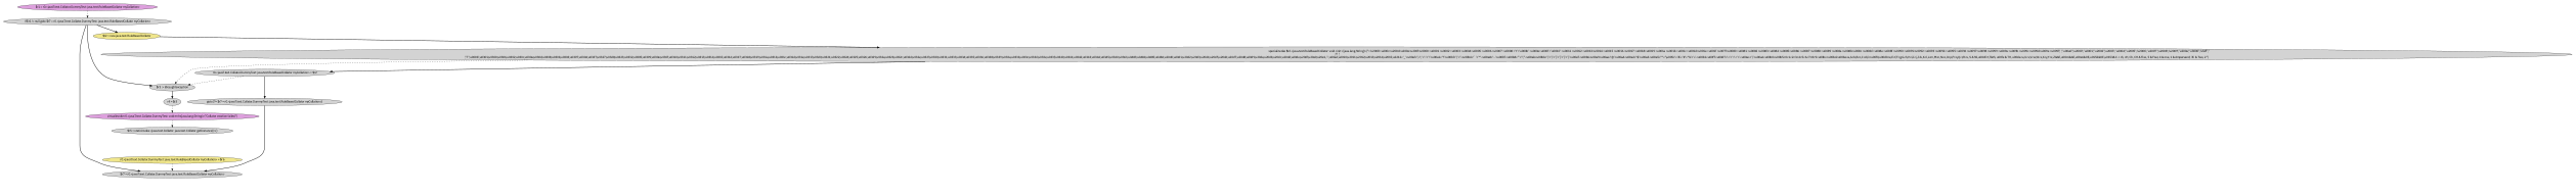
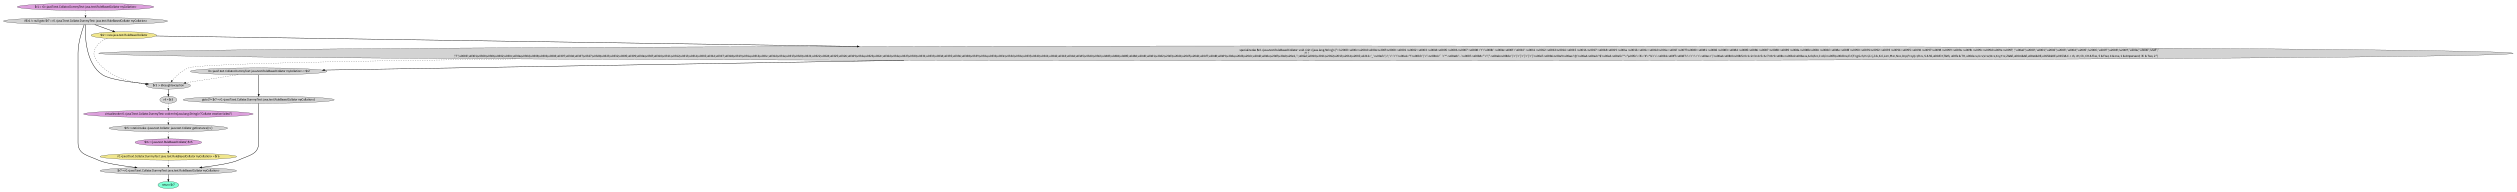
  digraph {
    fontname="IBM Plex Sans"
    node [fillcolor=lightgrey fontname="IBM Plex Sans" style=filled]
    edge [fontname="IBM Plex Sans" style=dashed]
    "$r1 = r0.<javaT.text.Collator.DummyTest: java.text.RuleBasedCollator myCollation>" [fillcolor=plum]
    "if $r1 != null goto $r7 = r0.<javaT.text.Collator.DummyTest: java.text.RuleBasedCollator myCollation>"
    "$r2 = new java.text.RuleBasedCollator" [fillcolor=khaki]
    "$r3 := @caughtexception"
    "$r7 = r0.<javaT.text.Collator.DummyTest: java.text.RuleBasedCollator myCollation>"
    "specialinvoke $r2.<java.text.RuleBasedCollator: void <init>(java.lang.String)>(\"=\'\u200b\'=\u200c=\u200d=\u200e=\u200f=\u0000 =\u0001 =\u0002 =\u0003 =\u0004=\u0005 =\u0006 =\u0007 =\u0008 =\'\t\'=\'\u000b\' =\u000e=\u000f =\'\u0010\' =\u0011 =\u0012 =\u0013=\u0014 =\u0015 =\u0016 =\u0017 =\u0018=\u0019 =\u001a =\u001b =\u001c =\u001d=\u001e =\u001f =\u007f=\u0080 =\u0081 =\u0082 =\u0083 =\u0084 =\u0085=\u0086 =\u0087 =\u0088 =\u0089 =\u008a =\u008b=\u008c =\u008d =\u008e =\u008f =\u0090 =\u0091=\u0092 =\u0093 =\u0094 =\u0095 =\u0096 =\u0097=\u0098 =\u0099 =\u009a =\u009b =\u009c =\u009d=\u009e =\u009f;\' \';\'\u00a0\';\'\u2000\';\'\u2001\';\'\u2002\';\'\u2003\';\'\u2004\';\'\u2005\';\'\u2006\';\'\u2007\';\'\u2008\';\'\u2009\';\'\u200a\';\'\u3000\';\'\ufeff\';\'\r\' ;\'\t\' ;\'\n\';\'\f\';\'\u000b\';\u0301;\u0300;\u0306;\u0302;\u030c;\u030a;\u030d;\u0308;\u030b;\u0303;\u0307;\u0304;\u0337;\u0327;\u0328;\u0323;\u0332;\u0305;\u0309;\u030e;\u030f;\u0310;\u0311;\u0312;\u0313;\u0314;\u0315;\u0316;\u0317;\u0318;\u0319;\u031a;\u031b;\u031c;\u031d;\u031e;\u031f;\u0320;\u0321;\u0322;\u0324;\u0325;\u0326;\u0329;\u032a;\u032b;\u032c;\u032d;\u032e;\u032f;\u0330;\u0331;\u0333;\u0334;\u0335;\u0336;\u0338;\u0339;\u033a;\u033b;\u033c;\u033d;\u033e;\u033f;\u0340;\u0341;\u0342;\u0343;\u0344;\u0345;\u0360;\u0361;\u0483;\u0484;\u0485;\u0486;\u20d0;\u20d1;\u20d2;\u20d3;\u20d4;\u20d5;\u20d6;\u20d7;\u20d8;\u20d9;\u20da;\u20db;\u20dc;\u20dd;\u20de;\u20df;\u20e0;\u20e1,\'-\';\u00ad;\u2010;\u2011;\u2012;\u2013;\u2014;\u2015;\u2212<\'_\'<\u00af<\',\'<\';\'<\':\'<\'!\'<\u00a1<\'?\'<\u00bf<\'/\'<\'.\'<\u00b4<\'`\'<\'^\'<\u00a8<\'~\'<\u00b7<\u00b8<\'\'\'<\'\\\"\'<\u00ab<\u00bb<\'(\'<\')\'<\'[\'<\']\'<\'{\'<\'}\'<\u00a7<\u00b6<\u00a9<\u00ae<\'@\'<\u00a4<\u00a2<\'$\'<\u00a3<\u00a5<\'*\'<\'\\u005c\'<\'&\'<\'#\'<\'%\'<\'+\'<\u00b1<\u00f7<\u00d7<\'<\'<\'=\'<\'>\'<\u00ac<\'|\'<\u00a6<\u00b0<\u00b5<0<1<2<3<4<5<6<7<8<9<\u00bc<\u00bd<\u00be<a,A<b,B<c,C<d,D<\u00f0,\u00d0<e,E<f,F<g,G<h,H<i,I<j,J<k,K<l,L<m,M<n,N<o,O<p,P<q,Q<r,R<s, S & SS,\u00df<t,T&th, \u00fe & TH, \u00de<u,U<v,V<w,W<x,X<y,Y<z,Z&AE,\u00c6&AE,\u00e6&OE,\u0152&OE,\u0153& C < ch, cH, Ch, CH & Five, 5 & Four, 4 & one, 1 & Ampersand; \'&\' & Two, 2 \")"
    "r4 = $r3"
+   "return $r7" [fillcolor=aquamarine]
    "r0.<javaT.text.Collator.DummyTest: java.text.RuleBasedCollator myCollation> = $r2"
    "goto [?= $r7 = r0.<javaT.text.Collator.DummyTest: java.text.RuleBasedCollator myCollation>]"
    "virtualinvoke r0.<javaT.text.Collator.DummyTest: void errln(java.lang.String)>(\"Collator creation failed.\")" [fillcolor=plum]
    "$r5 = staticinvoke <java.text.Collator: java.text.Collator getInstance()>()"
+   "$r6 = (java.text.RuleBasedCollator) $r5" [fillcolor=plum]
    "r0.<javaT.text.Collator.DummyTest: java.text.RuleBasedCollator myCollation> = $r6" [fillcolor=khaki]
    "$r1 = r0.<javaT.text.Collator.DummyTest: java.text.RuleBasedCollator myCollation>" -> "if $r1 != null goto $r7 = r0.<javaT.text.Collator.DummyTest: java.text.RuleBasedCollator myCollation>"
    "if $r1 != null goto $r7 = r0.<javaT.text.Collator.DummyTest: java.text.RuleBasedCollator myCollation>" -> "$r2 = new java.text.RuleBasedCollator" [style=bold]
    "if $r1 != null goto $r7 = r0.<javaT.text.Collator.DummyTest: java.text.RuleBasedCollator myCollation>" -> "$r3 := @caughtexception" [style=bold]
    "if $r1 != null goto $r7 = r0.<javaT.text.Collator.DummyTest: java.text.RuleBasedCollator myCollation>" -> "$r7 = r0.<javaT.text.Collator.DummyTest: java.text.RuleBasedCollator myCollation>" [style=bold]
+   "$r2 = new java.text.RuleBasedCollator" -> "$r3 := @caughtexception"
    "$r2 = new java.text.RuleBasedCollator" -> "specialinvoke $r2.<java.text.RuleBasedCollator: void <init>(java.lang.String)>(\"=\'\u200b\'=\u200c=\u200d=\u200e=\u200f=\u0000 =\u0001 =\u0002 =\u0003 =\u0004=\u0005 =\u0006 =\u0007 =\u0008 =\'\t\'=\'\u000b\' =\u000e=\u000f =\'\u0010\' =\u0011 =\u0012 =\u0013=\u0014 =\u0015 =\u0016 =\u0017 =\u0018=\u0019 =\u001a =\u001b =\u001c =\u001d=\u001e =\u001f =\u007f=\u0080 =\u0081 =\u0082 =\u0083 =\u0084 =\u0085=\u0086 =\u0087 =\u0088 =\u0089 =\u008a =\u008b=\u008c =\u008d =\u008e =\u008f =\u0090 =\u0091=\u0092 =\u0093 =\u0094 =\u0095 =\u0096 =\u0097=\u0098 =\u0099 =\u009a =\u009b =\u009c =\u009d=\u009e =\u009f;\' \';\'\u00a0\';\'\u2000\';\'\u2001\';\'\u2002\';\'\u2003\';\'\u2004\';\'\u2005\';\'\u2006\';\'\u2007\';\'\u2008\';\'\u2009\';\'\u200a\';\'\u3000\';\'\ufeff\';\'\r\' ;\'\t\' ;\'\n\';\'\f\';\'\u000b\';\u0301;\u0300;\u0306;\u0302;\u030c;\u030a;\u030d;\u0308;\u030b;\u0303;\u0307;\u0304;\u0337;\u0327;\u0328;\u0323;\u0332;\u0305;\u0309;\u030e;\u030f;\u0310;\u0311;\u0312;\u0313;\u0314;\u0315;\u0316;\u0317;\u0318;\u0319;\u031a;\u031b;\u031c;\u031d;\u031e;\u031f;\u0320;\u0321;\u0322;\u0324;\u0325;\u0326;\u0329;\u032a;\u032b;\u032c;\u032d;\u032e;\u032f;\u0330;\u0331;\u0333;\u0334;\u0335;\u0336;\u0338;\u0339;\u033a;\u033b;\u033c;\u033d;\u033e;\u033f;\u0340;\u0341;\u0342;\u0343;\u0344;\u0345;\u0360;\u0361;\u0483;\u0484;\u0485;\u0486;\u20d0;\u20d1;\u20d2;\u20d3;\u20d4;\u20d5;\u20d6;\u20d7;\u20d8;\u20d9;\u20da;\u20db;\u20dc;\u20dd;\u20de;\u20df;\u20e0;\u20e1,\'-\';\u00ad;\u2010;\u2011;\u2012;\u2013;\u2014;\u2015;\u2212<\'_\'<\u00af<\',\'<\';\'<\':\'<\'!\'<\u00a1<\'?\'<\u00bf<\'/\'<\'.\'<\u00b4<\'`\'<\'^\'<\u00a8<\'~\'<\u00b7<\u00b8<\'\'\'<\'\\\"\'<\u00ab<\u00bb<\'(\'<\')\'<\'[\'<\']\'<\'{\'<\'}\'<\u00a7<\u00b6<\u00a9<\u00ae<\'@\'<\u00a4<\u00a2<\'$\'<\u00a3<\u00a5<\'*\'<\'\\u005c\'<\'&\'<\'#\'<\'%\'<\'+\'<\u00b1<\u00f7<\u00d7<\'<\'<\'=\'<\'>\'<\u00ac<\'|\'<\u00a6<\u00b0<\u00b5<0<1<2<3<4<5<6<7<8<9<\u00bc<\u00bd<\u00be<a,A<b,B<c,C<d,D<\u00f0,\u00d0<e,E<f,F<g,G<h,H<i,I<j,J<k,K<l,L<m,M<n,N<o,O<p,P<q,Q<r,R<s, S & SS,\u00df<t,T&th, \u00fe & TH, \u00de<u,U<v,V<w,W<x,X<y,Y<z,Z&AE,\u00c6&AE,\u00e6&OE,\u0152&OE,\u0153& C < ch, cH, Ch, CH & Five, 5 & Four, 4 & one, 1 & Ampersand; \'&\' & Two, 2 \")" [style=bold]
    "$r3 := @caughtexception" -> "r4 = $r3" [style=bold]
+   "$r7 = r0.<javaT.text.Collator.DummyTest: java.text.RuleBasedCollator myCollation>" -> "return $r7" [style=bold]
    "specialinvoke $r2.<java.text.RuleBasedCollator: void <init>(java.lang.String)>(\"=\'\u200b\'=\u200c=\u200d=\u200e=\u200f=\u0000 =\u0001 =\u0002 =\u0003 =\u0004=\u0005 =\u0006 =\u0007 =\u0008 =\'\t\'=\'\u000b\' =\u000e=\u000f =\'\u0010\' =\u0011 =\u0012 =\u0013=\u0014 =\u0015 =\u0016 =\u0017 =\u0018=\u0019 =\u001a =\u001b =\u001c =\u001d=\u001e =\u001f =\u007f=\u0080 =\u0081 =\u0082 =\u0083 =\u0084 =\u0085=\u0086 =\u0087 =\u0088 =\u0089 =\u008a =\u008b=\u008c =\u008d =\u008e =\u008f =\u0090 =\u0091=\u0092 =\u0093 =\u0094 =\u0095 =\u0096 =\u0097=\u0098 =\u0099 =\u009a =\u009b =\u009c =\u009d=\u009e =\u009f;\' \';\'\u00a0\';\'\u2000\';\'\u2001\';\'\u2002\';\'\u2003\';\'\u2004\';\'\u2005\';\'\u2006\';\'\u2007\';\'\u2008\';\'\u2009\';\'\u200a\';\'\u3000\';\'\ufeff\';\'\r\' ;\'\t\' ;\'\n\';\'\f\';\'\u000b\';\u0301;\u0300;\u0306;\u0302;\u030c;\u030a;\u030d;\u0308;\u030b;\u0303;\u0307;\u0304;\u0337;\u0327;\u0328;\u0323;\u0332;\u0305;\u0309;\u030e;\u030f;\u0310;\u0311;\u0312;\u0313;\u0314;\u0315;\u0316;\u0317;\u0318;\u0319;\u031a;\u031b;\u031c;\u031d;\u031e;\u031f;\u0320;\u0321;\u0322;\u0324;\u0325;\u0326;\u0329;\u032a;\u032b;\u032c;\u032d;\u032e;\u032f;\u0330;\u0331;\u0333;\u0334;\u0335;\u0336;\u0338;\u0339;\u033a;\u033b;\u033c;\u033d;\u033e;\u033f;\u0340;\u0341;\u0342;\u0343;\u0344;\u0345;\u0360;\u0361;\u0483;\u0484;\u0485;\u0486;\u20d0;\u20d1;\u20d2;\u20d3;\u20d4;\u20d5;\u20d6;\u20d7;\u20d8;\u20d9;\u20da;\u20db;\u20dc;\u20dd;\u20de;\u20df;\u20e0;\u20e1,\'-\';\u00ad;\u2010;\u2011;\u2012;\u2013;\u2014;\u2015;\u2212<\'_\'<\u00af<\',\'<\';\'<\':\'<\'!\'<\u00a1<\'?\'<\u00bf<\'/\'<\'.\'<\u00b4<\'`\'<\'^\'<\u00a8<\'~\'<\u00b7<\u00b8<\'\'\'<\'\\\"\'<\u00ab<\u00bb<\'(\'<\')\'<\'[\'<\']\'<\'{\'<\'}\'<\u00a7<\u00b6<\u00a9<\u00ae<\'@\'<\u00a4<\u00a2<\'$\'<\u00a3<\u00a5<\'*\'<\'\\u005c\'<\'&\'<\'#\'<\'%\'<\'+\'<\u00b1<\u00f7<\u00d7<\'<\'<\'=\'<\'>\'<\u00ac<\'|\'<\u00a6<\u00b0<\u00b5<0<1<2<3<4<5<6<7<8<9<\u00bc<\u00bd<\u00be<a,A<b,B<c,C<d,D<\u00f0,\u00d0<e,E<f,F<g,G<h,H<i,I<j,J<k,K<l,L<m,M<n,N<o,O<p,P<q,Q<r,R<s, S & SS,\u00df<t,T&th, \u00fe & TH, \u00de<u,U<v,V<w,W<x,X<y,Y<z,Z&AE,\u00c6&AE,\u00e6&OE,\u0152&OE,\u0153& C < ch, cH, Ch, CH & Five, 5 & Four, 4 & one, 1 & Ampersand; \'&\' & Two, 2 \")" -> "$r3 := @caughtexception"
    "specialinvoke $r2.<java.text.RuleBasedCollator: void <init>(java.lang.String)>(\"=\'\u200b\'=\u200c=\u200d=\u200e=\u200f=\u0000 =\u0001 =\u0002 =\u0003 =\u0004=\u0005 =\u0006 =\u0007 =\u0008 =\'\t\'=\'\u000b\' =\u000e=\u000f =\'\u0010\' =\u0011 =\u0012 =\u0013=\u0014 =\u0015 =\u0016 =\u0017 =\u0018=\u0019 =\u001a =\u001b =\u001c =\u001d=\u001e =\u001f =\u007f=\u0080 =\u0081 =\u0082 =\u0083 =\u0084 =\u0085=\u0086 =\u0087 =\u0088 =\u0089 =\u008a =\u008b=\u008c =\u008d =\u008e =\u008f =\u0090 =\u0091=\u0092 =\u0093 =\u0094 =\u0095 =\u0096 =\u0097=\u0098 =\u0099 =\u009a =\u009b =\u009c =\u009d=\u009e =\u009f;\' \';\'\u00a0\';\'\u2000\';\'\u2001\';\'\u2002\';\'\u2003\';\'\u2004\';\'\u2005\';\'\u2006\';\'\u2007\';\'\u2008\';\'\u2009\';\'\u200a\';\'\u3000\';\'\ufeff\';\'\r\' ;\'\t\' ;\'\n\';\'\f\';\'\u000b\';\u0301;\u0300;\u0306;\u0302;\u030c;\u030a;\u030d;\u0308;\u030b;\u0303;\u0307;\u0304;\u0337;\u0327;\u0328;\u0323;\u0332;\u0305;\u0309;\u030e;\u030f;\u0310;\u0311;\u0312;\u0313;\u0314;\u0315;\u0316;\u0317;\u0318;\u0319;\u031a;\u031b;\u031c;\u031d;\u031e;\u031f;\u0320;\u0321;\u0322;\u0324;\u0325;\u0326;\u0329;\u032a;\u032b;\u032c;\u032d;\u032e;\u032f;\u0330;\u0331;\u0333;\u0334;\u0335;\u0336;\u0338;\u0339;\u033a;\u033b;\u033c;\u033d;\u033e;\u033f;\u0340;\u0341;\u0342;\u0343;\u0344;\u0345;\u0360;\u0361;\u0483;\u0484;\u0485;\u0486;\u20d0;\u20d1;\u20d2;\u20d3;\u20d4;\u20d5;\u20d6;\u20d7;\u20d8;\u20d9;\u20da;\u20db;\u20dc;\u20dd;\u20de;\u20df;\u20e0;\u20e1,\'-\';\u00ad;\u2010;\u2011;\u2012;\u2013;\u2014;\u2015;\u2212<\'_\'<\u00af<\',\'<\';\'<\':\'<\'!\'<\u00a1<\'?\'<\u00bf<\'/\'<\'.\'<\u00b4<\'`\'<\'^\'<\u00a8<\'~\'<\u00b7<\u00b8<\'\'\'<\'\\\"\'<\u00ab<\u00bb<\'(\'<\')\'<\'[\'<\']\'<\'{\'<\'}\'<\u00a7<\u00b6<\u00a9<\u00ae<\'@\'<\u00a4<\u00a2<\'$\'<\u00a3<\u00a5<\'*\'<\'\\u005c\'<\'&\'<\'#\'<\'%\'<\'+\'<\u00b1<\u00f7<\u00d7<\'<\'<\'=\'<\'>\'<\u00ac<\'|\'<\u00a6<\u00b0<\u00b5<0<1<2<3<4<5<6<7<8<9<\u00bc<\u00bd<\u00be<a,A<b,B<c,C<d,D<\u00f0,\u00d0<e,E<f,F<g,G<h,H<i,I<j,J<k,K<l,L<m,M<n,N<o,O<p,P<q,Q<r,R<s, S & SS,\u00df<t,T&th, \u00fe & TH, \u00de<u,U<v,V<w,W<x,X<y,Y<z,Z&AE,\u00c6&AE,\u00e6&OE,\u0152&OE,\u0153& C < ch, cH, Ch, CH & Five, 5 & Four, 4 & one, 1 & Ampersand; \'&\' & Two, 2 \")" -> "r0.<javaT.text.Collator.DummyTest: java.text.RuleBasedCollator myCollation> = $r2" [style=bold]
    "r4 = $r3" -> "virtualinvoke r0.<javaT.text.Collator.DummyTest: void errln(java.lang.String)>(\"Collator creation failed.\")"
    "r0.<javaT.text.Collator.DummyTest: java.text.RuleBasedCollator myCollation> = $r2" -> "$r3 := @caughtexception"
    "r0.<javaT.text.Collator.DummyTest: java.text.RuleBasedCollator myCollation> = $r2" -> "goto [?= $r7 = r0.<javaT.text.Collator.DummyTest: java.text.RuleBasedCollator myCollation>]" [style=bold]
    "goto [?= $r7 = r0.<javaT.text.Collator.DummyTest: java.text.RuleBasedCollator myCollation>]" -> "$r7 = r0.<javaT.text.Collator.DummyTest: java.text.RuleBasedCollator myCollation>" [style=bold]
    "virtualinvoke r0.<javaT.text.Collator.DummyTest: void errln(java.lang.String)>(\"Collator creation failed.\")" -> "$r5 = staticinvoke <java.text.Collator: java.text.Collator getInstance()>()"
+   "$r5 = staticinvoke <java.text.Collator: java.text.Collator getInstance()>()" -> "$r6 = (java.text.RuleBasedCollator) $r5"
+   "$r6 = (java.text.RuleBasedCollator) $r5" -> "r0.<javaT.text.Collator.DummyTest: java.text.RuleBasedCollator myCollation> = $r6"
    "r0.<javaT.text.Collator.DummyTest: java.text.RuleBasedCollator myCollation> = $r6" -> "$r7 = r0.<javaT.text.Collator.DummyTest: java.text.RuleBasedCollator myCollation>"
  }
